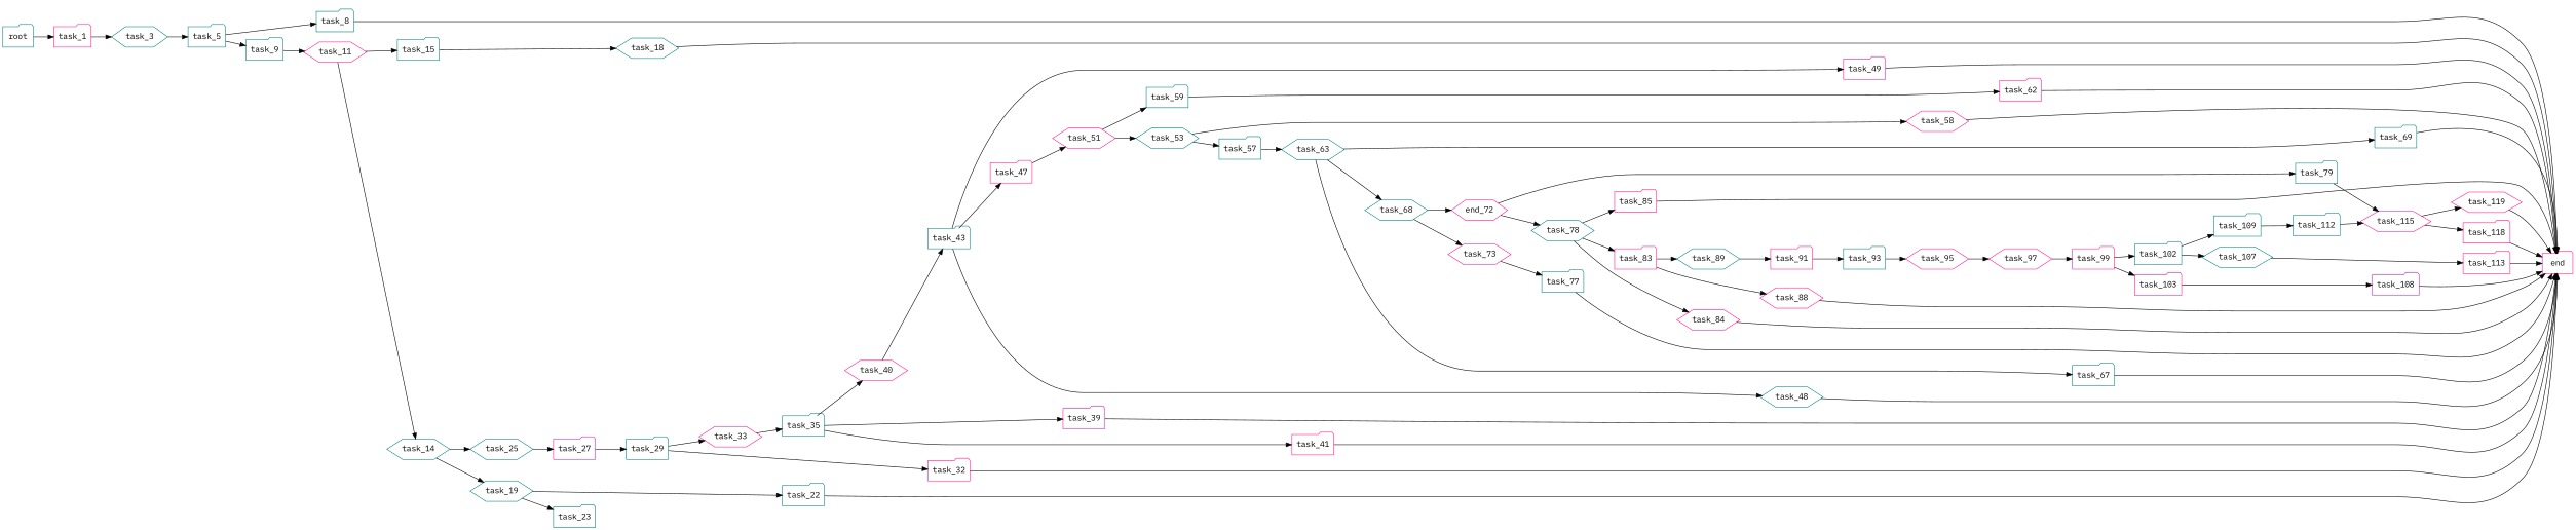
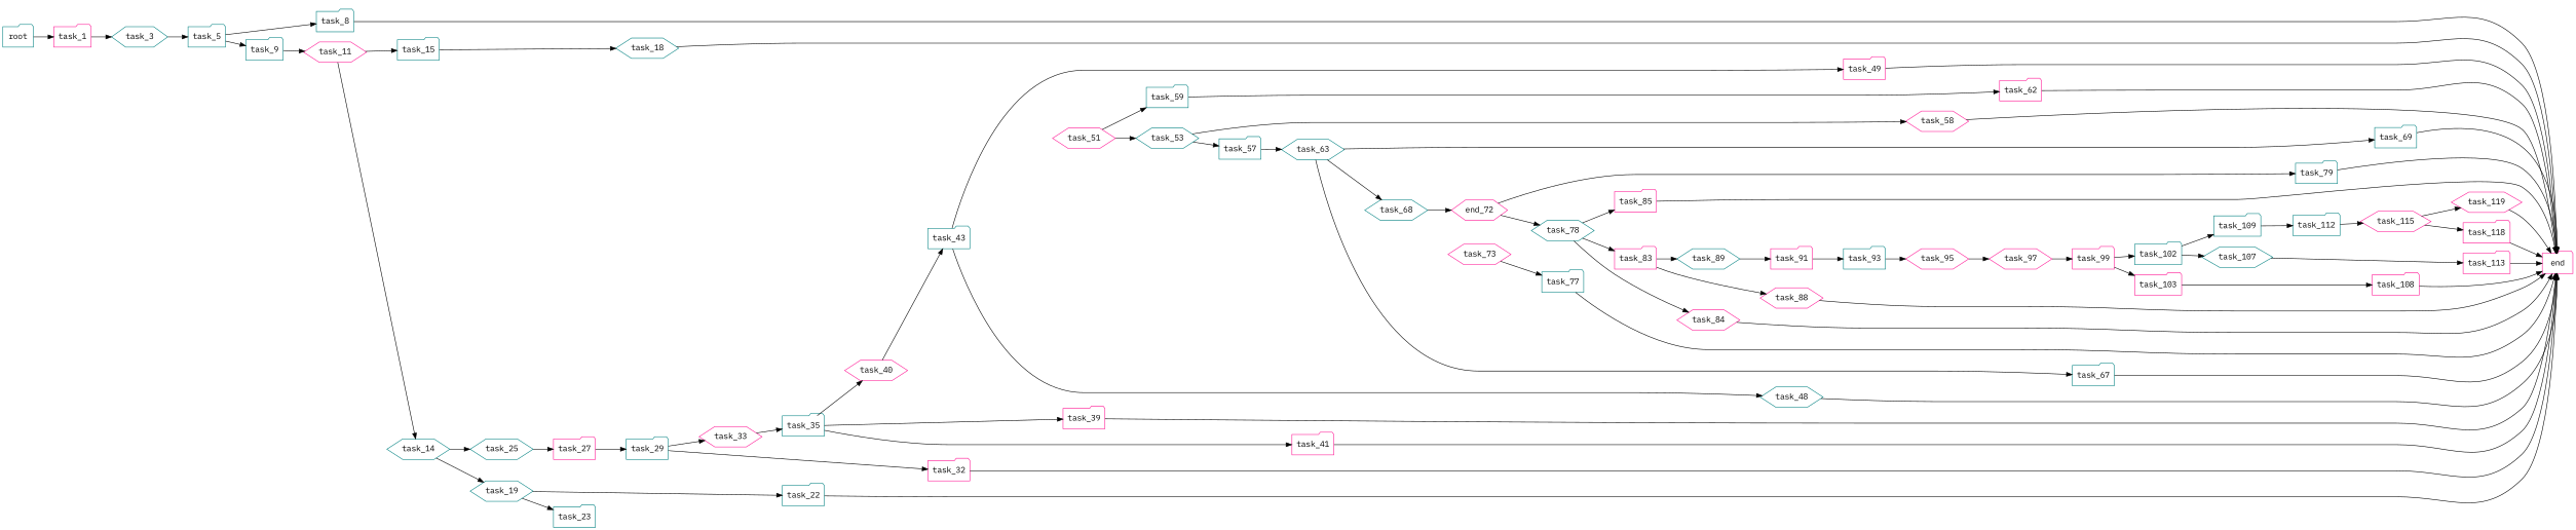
  digraph {
    fontname="IBM Plex Mono"
    rankdir=LR
    node [color=teal fontname="IBM Plex Mono" shape=folder]
    edge [fontname="IBM Plex Mono"]
    task_1 [color=deeppink]
    root
    task_3 [shape=hexagon]
    task_5
    task_8
    task_9
    end [color=deeppink]
    task_11 [color=deeppink shape=hexagon]
    task_14 [shape=hexagon]
    task_15
    task_19 [shape=hexagon]
    task_25 [shape=hexagon]
    task_18 [shape=hexagon]
    task_22
    task_23
    task_27 [color=deeppink]
    task_29
    task_32 [color=deeppink]
    task_33 [color=deeppink shape=hexagon]
    task_35
    task_39 [color=deeppink]
    task_40 [color=deeppink shape=hexagon]
    task_41 [color=deeppink]
    task_43
-   task_47 [color=deeppink]
    task_48 [shape=hexagon]
    task_49 [color=deeppink]
    task_51 [color=deeppink shape=hexagon]
    task_53 [shape=hexagon]
    task_59
    task_57
    task_58 [color=deeppink shape=hexagon]
    task_63 [shape=hexagon]
    task_62 [color=deeppink]
    task_67
    task_68 [shape=hexagon]
    task_69
    n38 [color=deeppink label=end_72 shape=hexagon]
    task_73 [color=deeppink shape=hexagon]
    task_78 [shape=hexagon]
    task_79
    task_77
    task_83 [color=deeppink]
    task_84 [color=deeppink shape=hexagon]
    task_85 [color=deeppink]
    task_88 [color=deeppink shape=hexagon]
    task_89 [shape=hexagon]
    task_91 [color=deeppink]
    task_93
    task_95 [color=deeppink shape=hexagon]
    task_97 [color=deeppink shape=hexagon]
    task_99 [color=deeppink]
    task_102
    task_103 [color=deeppink]
    task_107 [shape=hexagon]
    task_109
    task_108 [color=deeppink]
    task_113 [color=deeppink]
    task_112
    task_115 [color=deeppink shape=hexagon]
    task_118 [color=deeppink]
    task_119 [color=deeppink shape=hexagon]
    task_1 -> task_3
    root -> task_1
    task_3 -> task_5
    task_5 -> task_8
    task_5 -> task_9
    task_8 -> end
    task_9 -> task_11
    task_11 -> task_14
    task_11 -> task_15
    task_14 -> task_19
    task_14 -> task_25
    task_15 -> task_18
    task_19 -> task_22
    task_19 -> task_23
    task_25 -> task_27
    task_18 -> end
    task_22 -> end
    task_27 -> task_29
    task_29 -> task_32
    task_29 -> task_33
    task_32 -> end
    task_33 -> task_35
    task_35 -> task_39
    task_35 -> task_40
    task_35 -> task_41
    task_39 -> end
    task_40 -> task_43
    task_41 -> end
-   task_43 -> task_47
    task_43 -> task_48
    task_43 -> task_49
-   task_47 -> task_51
    task_48 -> end
    task_49 -> end
    task_51 -> task_53
    task_51 -> task_59
    task_53 -> task_57
    task_53 -> task_58
    task_59 -> task_62
    task_57 -> task_63
    task_58 -> end
    task_63 -> task_67
    task_63 -> task_68
    task_63 -> task_69
    task_62 -> end
    task_67 -> end
    task_68 -> n38
-   task_68 -> task_73
    task_69 -> end
    n38 -> task_78
    n38 -> task_79
    task_73 -> task_77
    task_78 -> task_83
    task_78 -> task_84
    task_78 -> task_85
-   task_79 -> task_115
+   task_79 -> end
    task_77 -> end
    task_83 -> task_88
    task_83 -> task_89
    task_84 -> end
    task_85 -> end
    task_88 -> end
    task_89 -> task_91
    task_91 -> task_93
    task_93 -> task_95
    task_95 -> task_97
    task_97 -> task_99
    task_99 -> task_102
    task_99 -> task_103
    task_102 -> task_107
    task_102 -> task_109
    task_103 -> task_108
    task_107 -> task_113
    task_109 -> task_112
    task_108 -> end
    task_113 -> end
    task_112 -> task_115
    task_115 -> task_118
    task_115 -> task_119
    task_118 -> end
    task_119 -> end
  }
